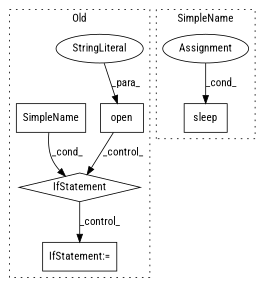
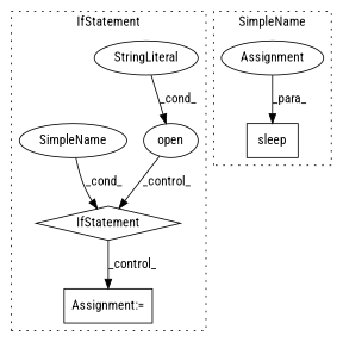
  digraph {
    fontname="Roboto Condensed"
    node [a=32 fontname="Roboto Condensed" l=3 shape=box]
    edge [fontname="Roboto Condensed"]
-   n1 [l="5,1" label=open s="9142,9164"]
+   n1 [l="5,1" label=open s="9142,9164" shape=ellipse]
    n2 [a=45 label=StringLiteral s=9161 shape=ellipse]
    n3 [a=25 l="4,2" label=IfStatement s="9057,9068" shape=diamond]
-   n4 [a=7 l=1 label="IfStatement:=" s=9086]
-   n5 [a=42 l=7 label=SimpleName s=9061]
+   n4 [a=7 l=1 label="Assignment:=" s=9086]
+   n5 [a=42 l=7 label=SimpleName s=9061 shape=ellipse]
    n6 [l="6,1" label=sleep s="7933,7942"]
    n7 [a=34 label=Assignment s=7939 shape=ellipse]
    subgraph cluster_1 {
-     label=Old
+     label=IfStatement
      style=dotted
      n1
      n2
      n3
      n4
      n5
    }
    subgraph cluster_2 {
      label=SimpleName
      style=dotted
      n6
      n7
    }
    n1 -> n3 [label=_control_]
-   n2 -> n1 [label=_para_]
+   n2 -> n1 [label=_cond_]
    n3 -> n4 [label=_control_]
    n5 -> n3 [label=_cond_]
-   n7 -> n6 [label=_cond_]
+   n7 -> n6 [label=_para_]
  }
